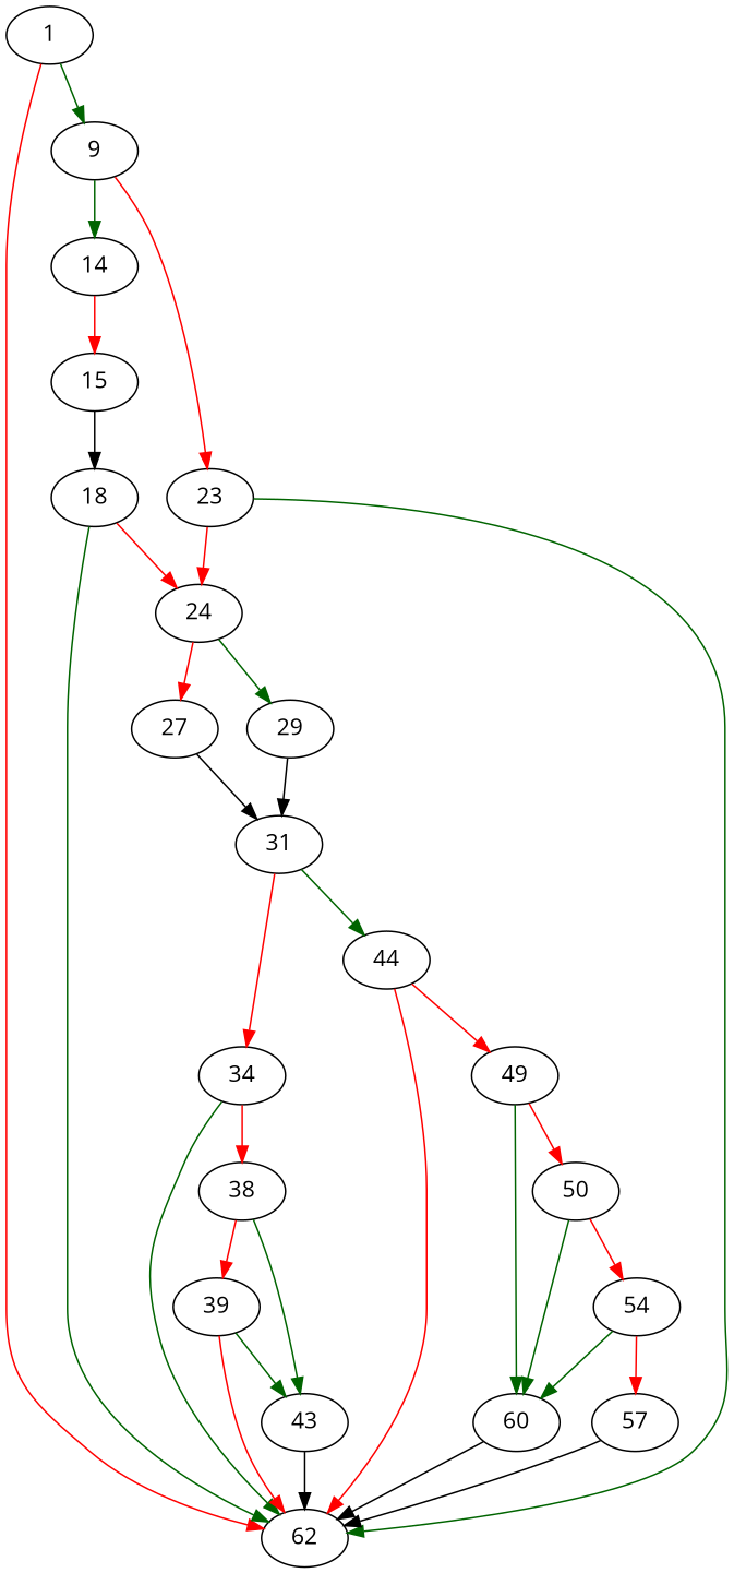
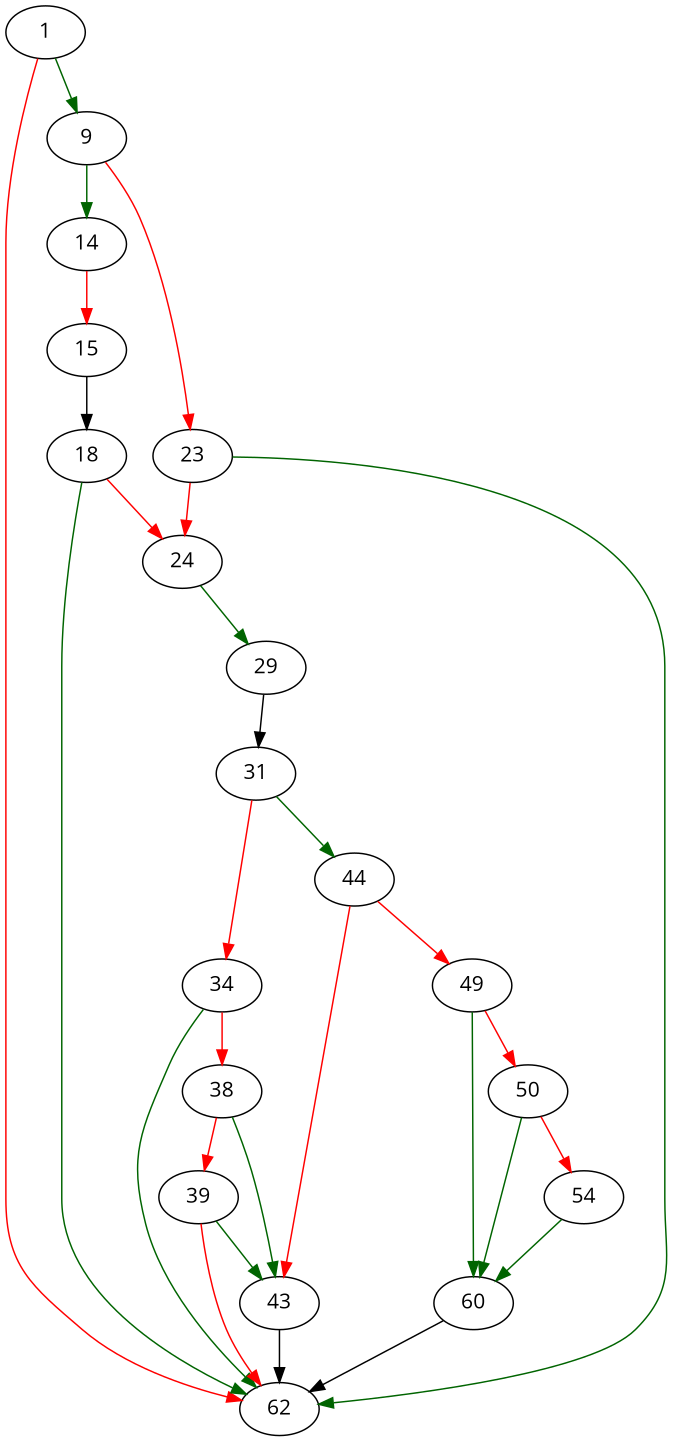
  strict digraph {
    fontname="Open Sans"
    node [fontname="Open Sans"]
    edge [color=red cond=false fontname="Open Sans"]
    n1 [entry=true label=1]
    9
    62
    14
    23
    15
    24
    18
    29
-   27
    31
    44
    34
    49
    38
    60
    50
    43
    39
    54
-   57
    n1 -> 9 [color=darkgreen cond=true]
    n1 -> 62
    9 -> 14 [color=darkgreen cond=true]
    9 -> 23
    14 -> 15
    23 -> 62 [color=darkgreen cond=true]
    23 -> 24
    15 -> 18 [color="" cond=""]
    24 -> 29 [color=darkgreen cond=true]
-   24 -> 27
    18 -> 62 [color=darkgreen cond=true]
    18 -> 24
    29 -> 31 [color="" cond=""]
-   27 -> 31 [color="" cond=""]
    31 -> 44 [color=darkgreen cond=true]
    31 -> 34
-   44 -> 62
+   44 -> 43
    44 -> 49 [cond=true]
    34 -> 62 [color=darkgreen cond=true]
    34 -> 38
    49 -> 60 [color=darkgreen cond=true]
    49 -> 50
    38 -> 43 [color=darkgreen cond=true]
    38 -> 39
    60 -> 62 [color="" cond=""]
    50 -> 60 [color=darkgreen cond=true]
    50 -> 54
    43 -> 62 [color="" cond=""]
    39 -> 62
    39 -> 43 [color=darkgreen cond=true]
    54 -> 60 [color=darkgreen cond=true]
-   54 -> 57
-   57 -> 62 [color="" cond=""]
  }
